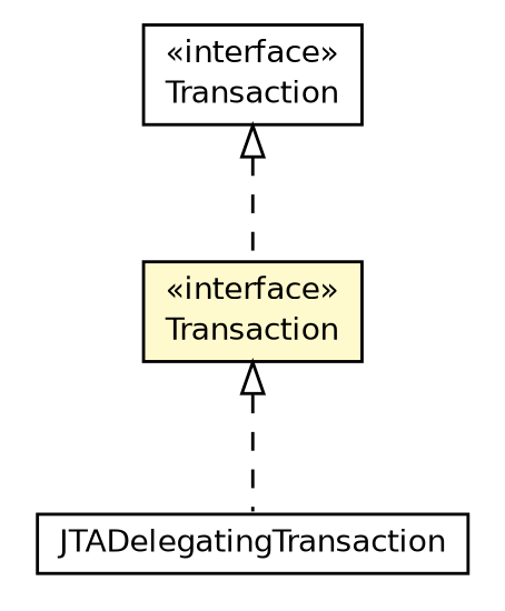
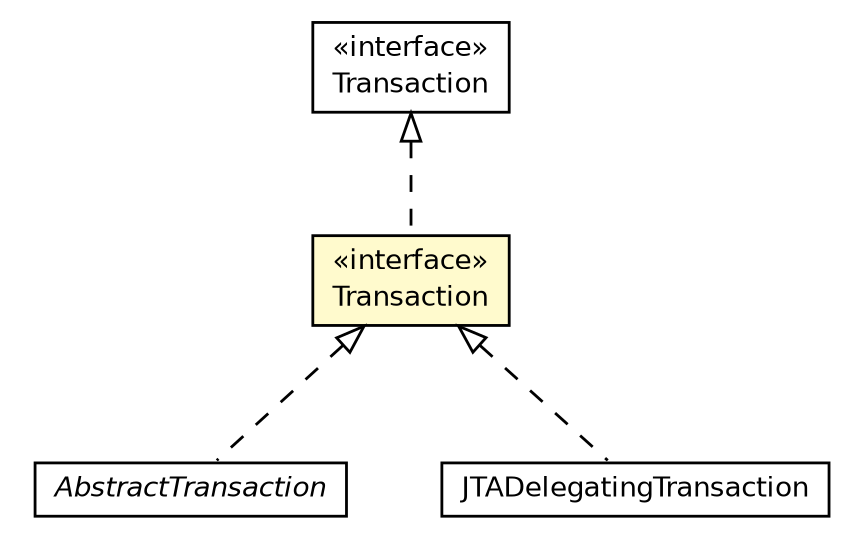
  digraph {
    nodesep=0.25
    ranksep=0.5
    node [fontcolor=black fontname=Helvetica fontsize=10.0 shape=plaintext]
    edge [arrowtail=empty dir=back fontname=Helvetica fontsize=10 headport=p labelfontname=Helvetica labelfontsize=10 style=dashed tailport=p]
+   n1 [label=<<table title="pt.ist.fenixframework.core.AbstractTransaction" border="0" cellborder="1" cellspacing="0" cellpadding="2" port="p" href="./core/AbstractTransaction.html"> 		<tr><td><table border="0" cellspacing="0" cellpadding="1"> <tr><td align="center" balign="center"><font face="Helvetica-Oblique"> AbstractTransaction </font></td></tr> 		</table></td></tr> 		</table>>]
    n2 [label=<<table title="pt.ist.fenixframework.Transaction" border="0" cellborder="1" cellspacing="0" cellpadding="2" port="p" bgcolor="lemonChiffon" href="./Transaction.html"> 		<tr><td><table border="0" cellspacing="0" cellpadding="1"> <tr><td align="center" balign="center"> &#171;interface&#187; </td></tr> <tr><td align="center" balign="center"> Transaction </td></tr> 		</table></td></tr> 		</table>>]
    n3 [label=<<table title="pt.ist.fenixframework.util.JTADelegatingTransaction" border="0" cellborder="1" cellspacing="0" cellpadding="2" port="p" href="./util/JTADelegatingTransaction.html"> 		<tr><td><table border="0" cellspacing="0" cellpadding="1"> <tr><td align="center" balign="center"> JTADelegatingTransaction </td></tr> 		</table></td></tr> 		</table>>]
    n4 [label=<<table title="javax.transaction.Transaction" border="0" cellborder="1" cellspacing="0" cellpadding="2" port="p" href="http://java.sun.com/j2se/1.4.2/docs/api/javax/transaction/Transaction.html"> 		<tr><td><table border="0" cellspacing="0" cellpadding="1"> <tr><td align="center" balign="center"> &#171;interface&#187; </td></tr> <tr><td align="center" balign="center"> Transaction </td></tr> 		</table></td></tr> 		</table>>]
+   n2 -> n1
    n2 -> n3
    n4 -> n2
  }
